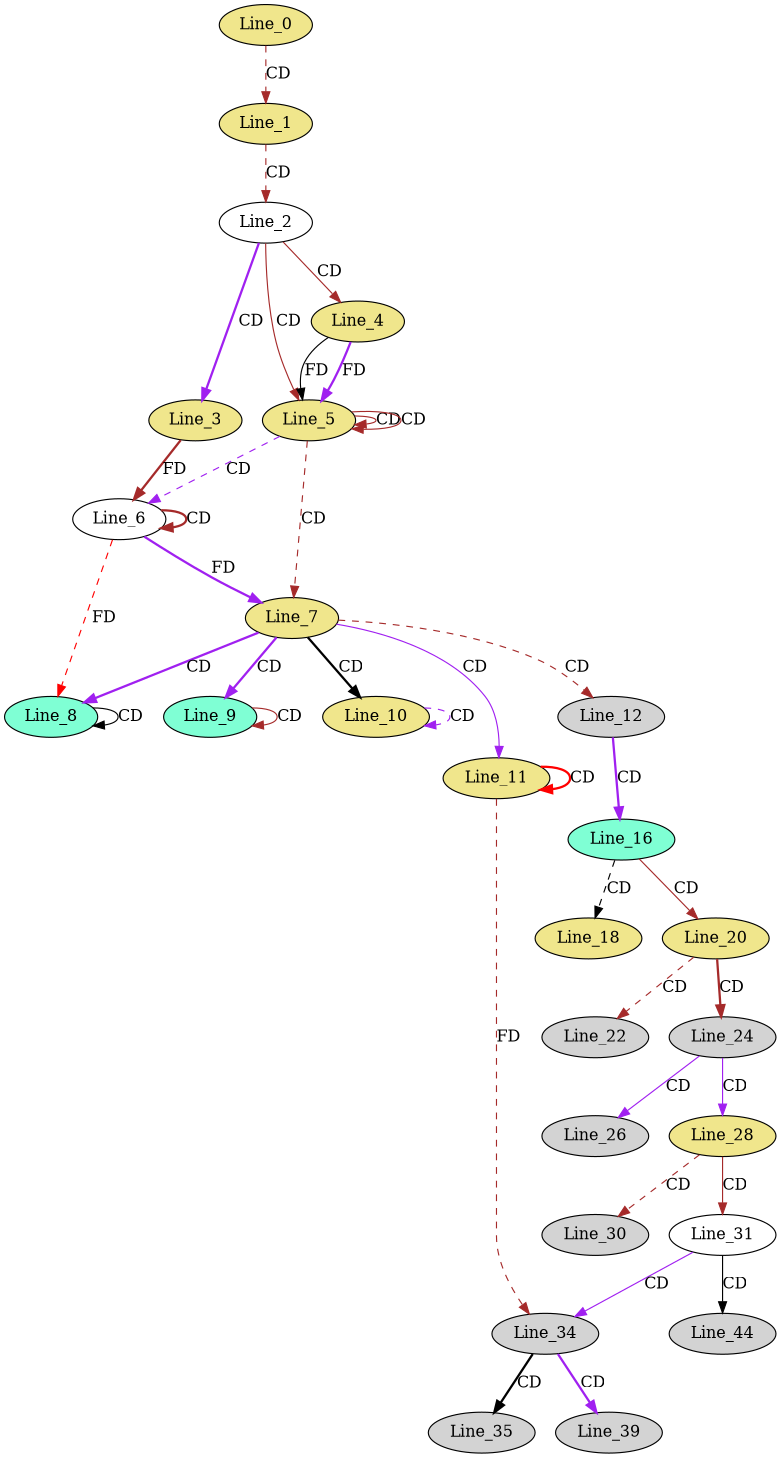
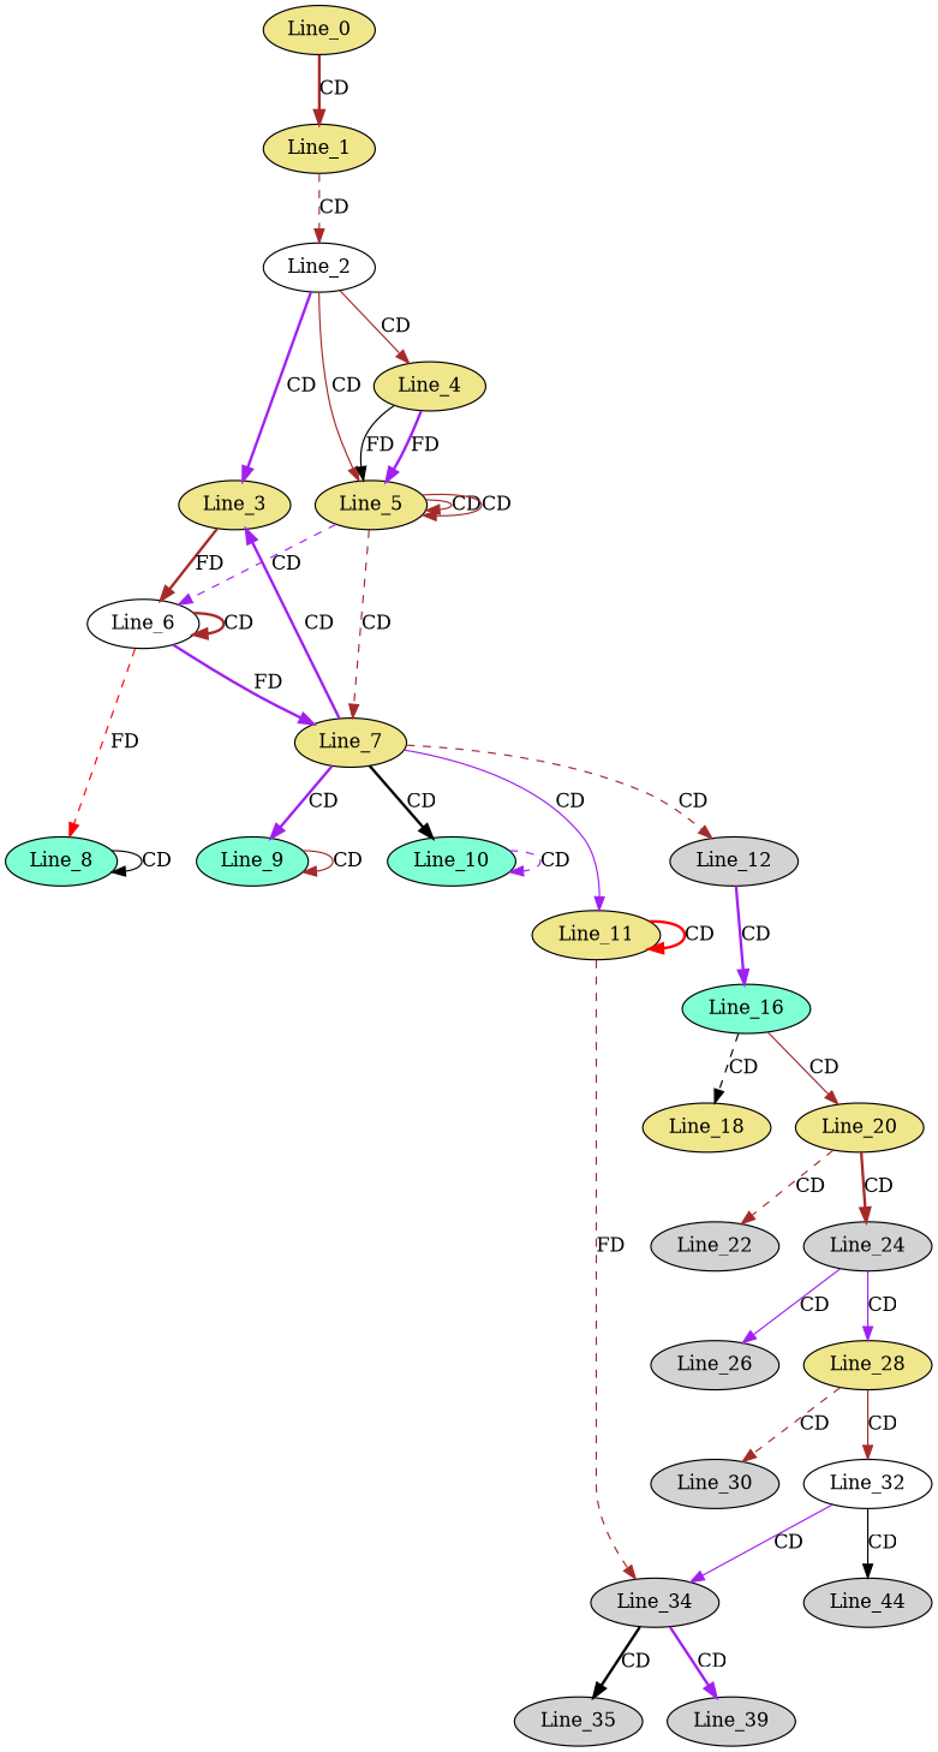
  digraph {
    node [fillcolor=khaki style=filled]
    edge [color=brown style=bold]
    Line_0
    Line_1
    Line_2 [fillcolor=white]
    Line_3
    Line_4
    Line_5
    Line_6 [fillcolor=white]
    Line_7
    Line_8 [fillcolor=aquamarine]
    Line_9 [fillcolor=aquamarine]
-   Line_10
+   Line_10 [fillcolor=aquamarine]
    Line_11
    Line_12 [fillcolor=lightgrey]
    Line_34 [fillcolor=lightgrey]
    Line_16 [fillcolor=aquamarine]
    Line_35 [fillcolor=lightgrey]
    Line_39 [fillcolor=lightgrey]
    Line_18
    Line_20
    Line_22 [fillcolor=lightgrey]
    Line_24 [fillcolor=lightgrey]
    Line_26 [fillcolor=lightgrey]
    Line_28
    Line_30 [fillcolor=lightgrey]
-   Line_32 [fillcolor=white label=Line_31]
+   Line_32 [fillcolor=white]
    Line_44 [fillcolor=lightgrey]
-   Line_0 -> Line_1 [label=CD style=dashed]
+   Line_0 -> Line_1 [label=CD]
    Line_1 -> Line_2 [label=CD style=dashed]
    Line_2 -> Line_3 [color=purple label=CD]
    Line_2 -> Line_4 [label=CD style=solid]
    Line_2 -> Line_5 [label=CD style=solid]
    Line_3 -> Line_6 [label=FD]
    Line_4 -> Line_5 [color=purple label=FD]
    Line_4 -> Line_5 [color=black label=FD style=solid]
    Line_5 -> Line_5 [label=CD style=solid]
    Line_5 -> Line_5 [label=CD style=solid]
    Line_5 -> Line_6 [color=purple label=CD style=dashed]
    Line_5 -> Line_7 [label=CD style=dashed]
    Line_6 -> Line_6 [label=CD]
    Line_6 -> Line_7 [color=purple label=FD]
    Line_6 -> Line_8 [color=red label=FD style=dashed]
-   Line_7 -> Line_8 [color=purple label=CD]
+   Line_7 -> Line_3 [color=purple label=CD]
    Line_7 -> Line_9 [color=purple label=CD]
    Line_7 -> Line_10 [color=black label=CD]
    Line_7 -> Line_11 [color=purple label=CD style=solid]
    Line_7 -> Line_12 [label=CD style=dashed]
    Line_8 -> Line_8 [color=black label=CD style=solid]
    Line_9 -> Line_9 [label=CD style=solid]
    Line_10 -> Line_10 [color=purple label=CD style=dashed]
    Line_11 -> Line_11 [color=red label=CD]
    Line_11 -> Line_34 [label=FD style=dashed]
    Line_12 -> Line_16 [color=purple label=CD]
    Line_34 -> Line_35 [color=black label=CD]
    Line_34 -> Line_39 [color=purple label=CD]
    Line_16 -> Line_18 [color=black label=CD style=dashed]
    Line_16 -> Line_20 [label=CD style=solid]
    Line_20 -> Line_22 [label=CD style=dashed]
    Line_20 -> Line_24 [label=CD]
    Line_24 -> Line_26 [color=purple label=CD style=solid]
    Line_24 -> Line_28 [color=purple label=CD style=solid]
    Line_28 -> Line_30 [label=CD style=dashed]
    Line_28 -> Line_32 [label=CD style=solid]
    Line_32 -> Line_34 [color=purple label=CD style=solid]
    Line_32 -> Line_44 [color=black label=CD style=solid]
  }
